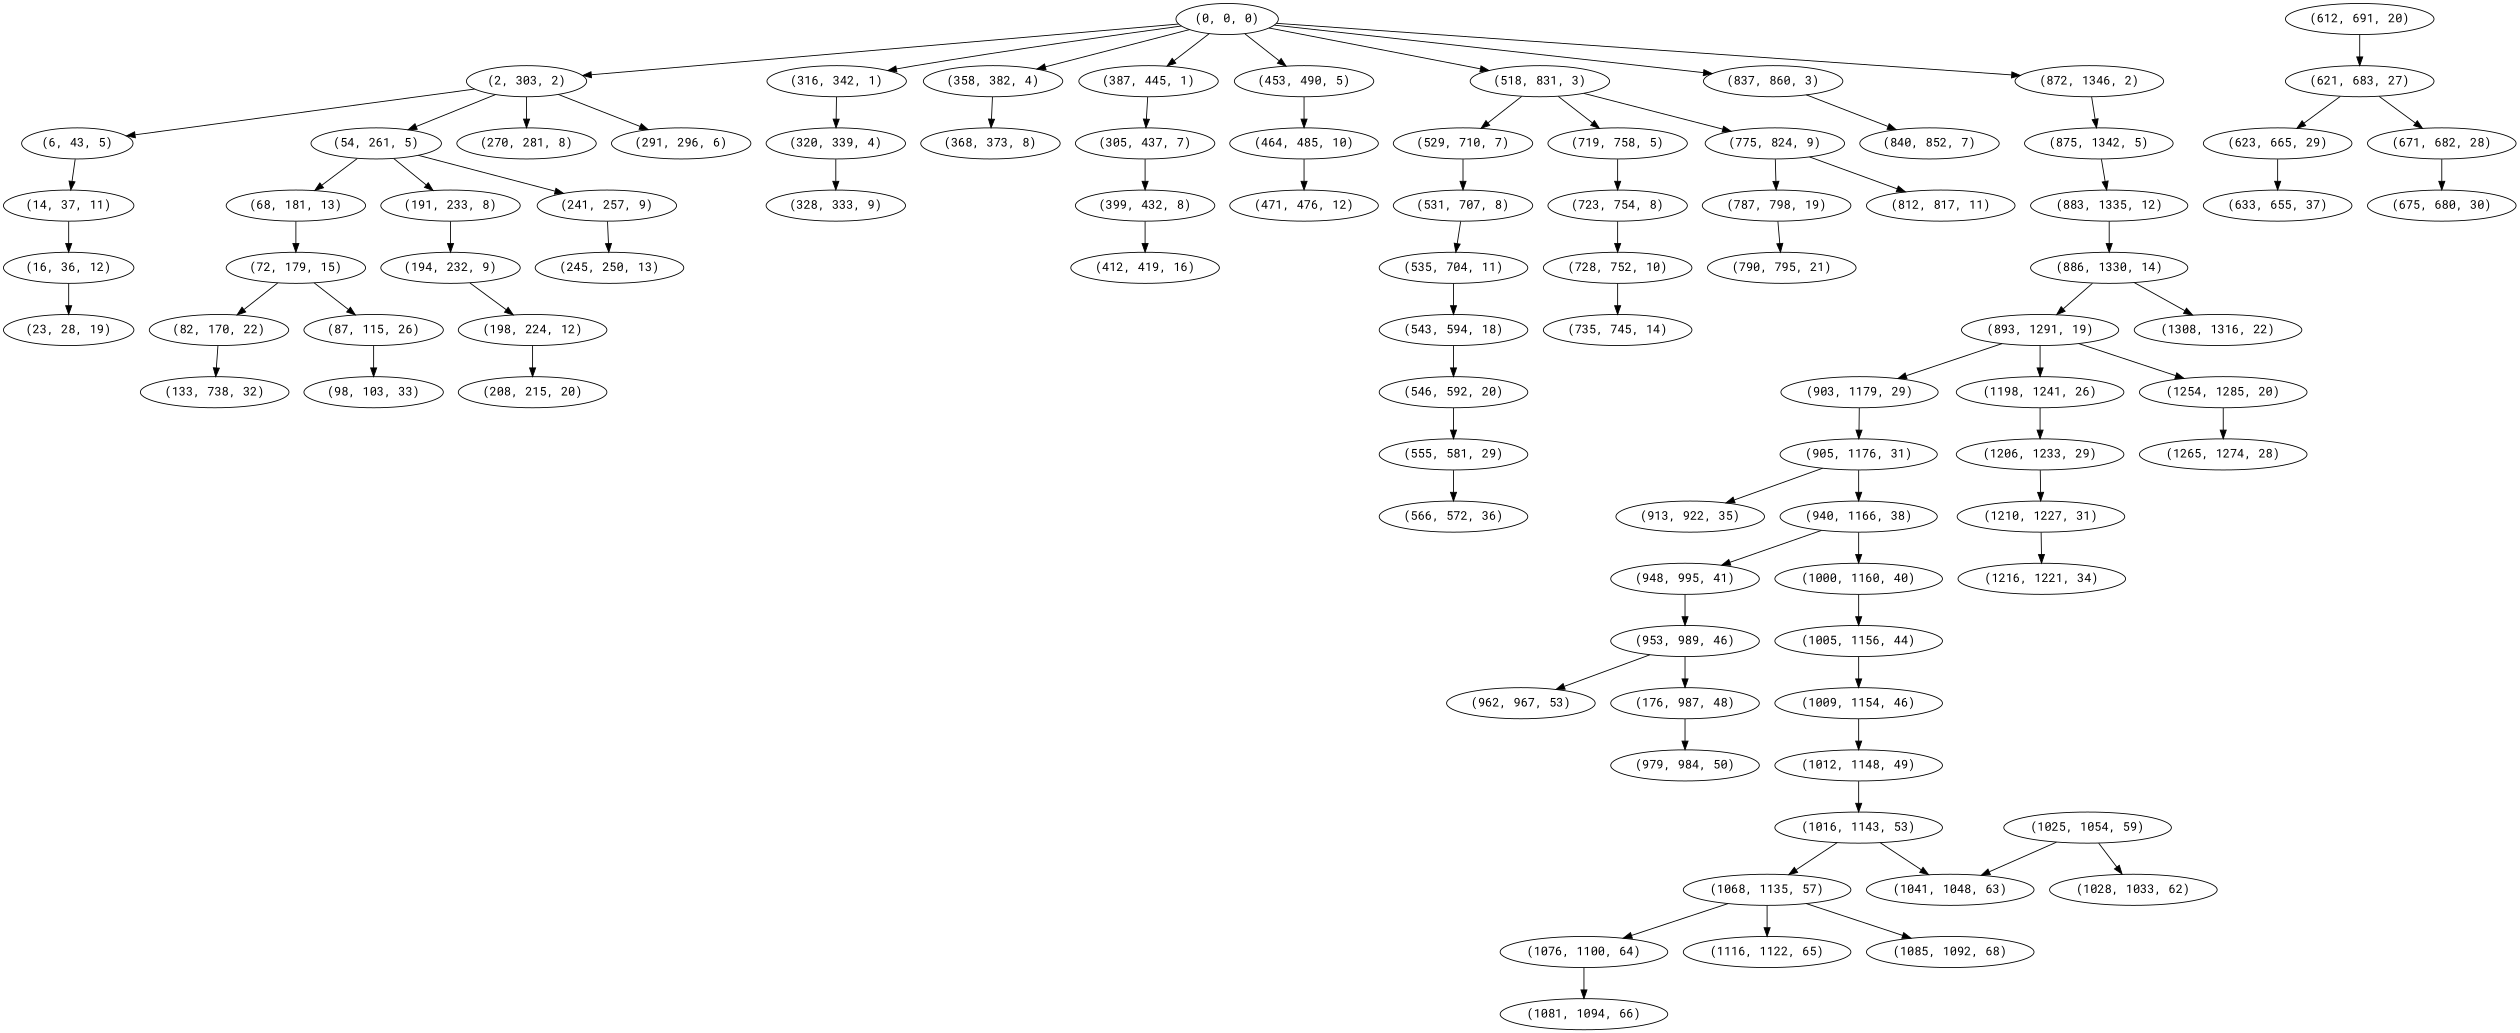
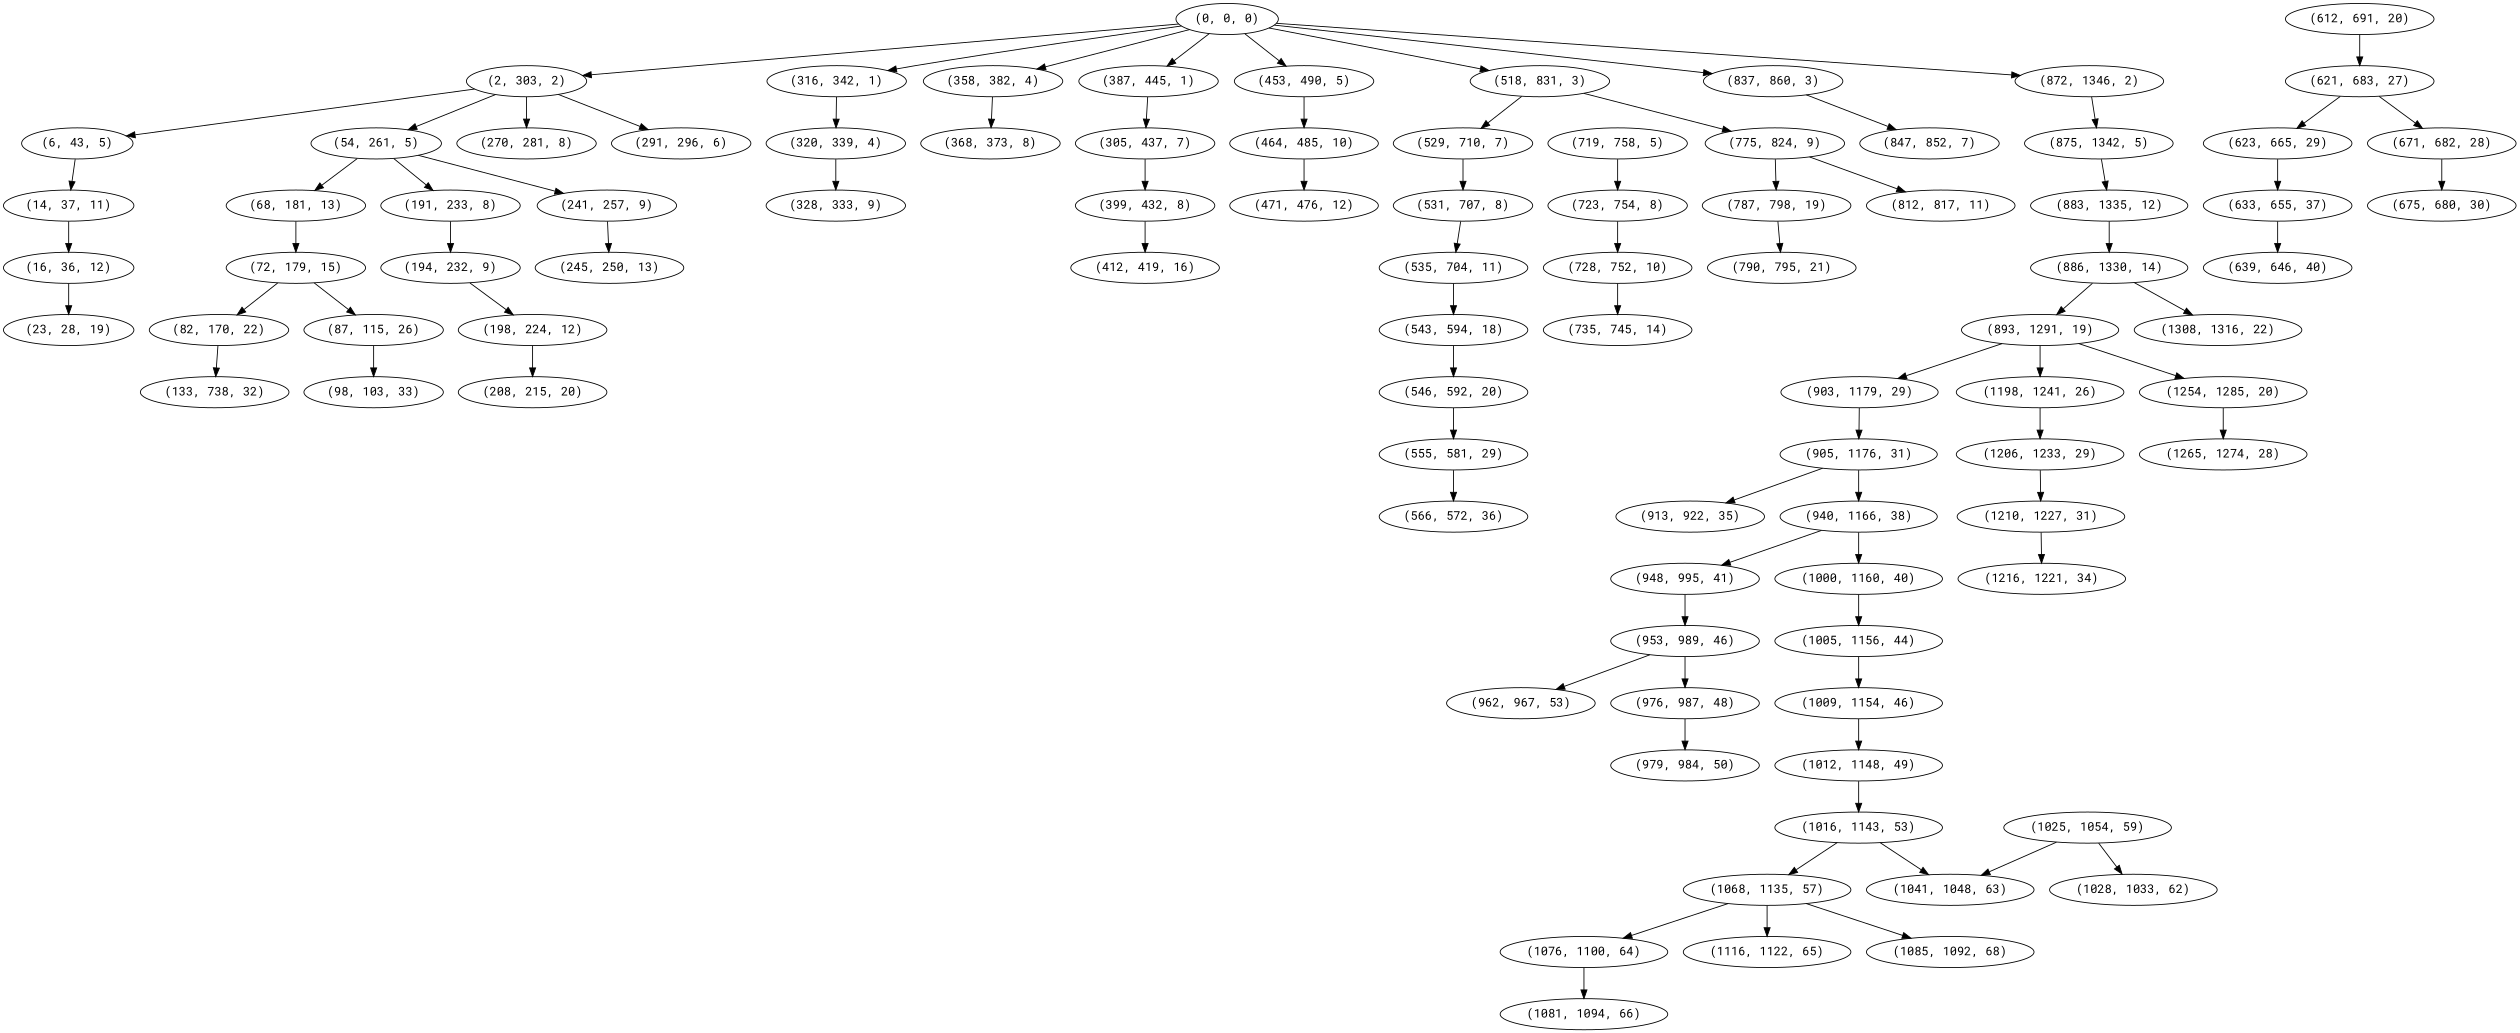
  digraph {
    fontname="Roboto Mono"
    node [fontname="Roboto Mono"]
    edge [fontname="Roboto Mono"]
    "(0, 0, 0)"
    "(2, 303, 2)"
    "(316, 342, 1)"
    "(358, 382, 4)"
    "(387, 445, 1)"
    "(453, 490, 5)"
    "(518, 831, 3)"
    "(837, 860, 3)"
    "(872, 1346, 2)"
    "(6, 43, 5)"
    "(54, 261, 5)"
    "(270, 281, 8)"
    "(291, 296, 6)"
    "(320, 339, 4)"
    "(368, 373, 8)"
    n16 [label="(305, 437, 7)"]
    "(464, 485, 10)"
    "(529, 710, 7)"
    "(719, 758, 5)"
    "(775, 824, 9)"
-   "(847, 852, 7)" [label="(840, 852, 7)"]
+   "(847, 852, 7)"
    "(875, 1342, 5)"
    "(14, 37, 11)"
    "(68, 181, 13)"
    "(191, 233, 8)"
    "(241, 257, 9)"
    "(16, 36, 12)"
    "(23, 28, 19)"
    "(72, 179, 15)"
    "(194, 232, 9)"
    "(245, 250, 13)"
    "(82, 170, 22)"
    "(87, 115, 26)"
    n34 [label="(133, 738, 32)"]
    "(98, 103, 33)"
    "(198, 224, 12)"
    n37 [label="(208, 215, 20)"]
    "(328, 333, 9)"
    "(399, 432, 8)"
    "(412, 419, 16)"
    "(471, 476, 12)"
    "(531, 707, 8)"
    "(723, 754, 8)"
    "(787, 798, 19)"
    "(812, 817, 11)"
    "(535, 704, 11)"
    "(543, 594, 18)"
    "(546, 592, 20)"
    "(555, 581, 29)"
    "(566, 572, 36)"
    "(612, 691, 20)"
    "(621, 683, 27)"
    "(623, 665, 29)"
    "(671, 682, 28)"
    "(633, 655, 37)"
    "(675, 680, 30)"
+   "(639, 646, 40)"
    "(728, 752, 10)"
    "(735, 745, 14)"
    "(790, 795, 21)"
    "(883, 1335, 12)"
    "(886, 1330, 14)"
    "(893, 1291, 19)"
    "(1308, 1316, 22)"
    "(903, 1179, 29)"
    "(1198, 1241, 26)"
    "(1254, 1285, 20)"
    "(905, 1176, 31)"
    "(1206, 1233, 29)"
    "(1265, 1274, 28)"
    "(913, 922, 35)"
    "(940, 1166, 38)"
    "(948, 995, 41)"
    "(1000, 1160, 40)"
    "(953, 989, 46)"
    "(1005, 1156, 44)"
    "(962, 967, 53)"
-   "(976, 987, 48)" [label="(176, 987, 48)"]
+   "(976, 987, 48)"
    "(979, 984, 50)"
    "(1009, 1154, 46)"
    "(1012, 1148, 49)"
    "(1016, 1143, 53)"
    "(1068, 1135, 57)"
    "(1041, 1048, 63)"
    "(1025, 1054, 59)"
    "(1028, 1033, 62)"
    "(1076, 1100, 64)"
    "(1116, 1122, 65)"
    "(1085, 1092, 68)"
    "(1081, 1094, 66)"
    "(1210, 1227, 31)"
    "(1216, 1221, 34)"
    "(0, 0, 0)" -> "(2, 303, 2)"
    "(0, 0, 0)" -> "(316, 342, 1)"
    "(0, 0, 0)" -> "(358, 382, 4)"
    "(0, 0, 0)" -> "(387, 445, 1)"
    "(0, 0, 0)" -> "(453, 490, 5)"
    "(0, 0, 0)" -> "(518, 831, 3)"
    "(0, 0, 0)" -> "(837, 860, 3)"
    "(0, 0, 0)" -> "(872, 1346, 2)"
    "(2, 303, 2)" -> "(6, 43, 5)"
    "(2, 303, 2)" -> "(54, 261, 5)"
    "(2, 303, 2)" -> "(270, 281, 8)"
    "(2, 303, 2)" -> "(291, 296, 6)"
    "(316, 342, 1)" -> "(320, 339, 4)"
    "(358, 382, 4)" -> "(368, 373, 8)"
    "(387, 445, 1)" -> n16
    "(453, 490, 5)" -> "(464, 485, 10)"
    "(518, 831, 3)" -> "(529, 710, 7)"
-   "(518, 831, 3)" -> "(719, 758, 5)"
    "(518, 831, 3)" -> "(775, 824, 9)"
    "(837, 860, 3)" -> "(847, 852, 7)"
    "(872, 1346, 2)" -> "(875, 1342, 5)"
    "(6, 43, 5)" -> "(14, 37, 11)"
    "(54, 261, 5)" -> "(68, 181, 13)"
    "(54, 261, 5)" -> "(191, 233, 8)"
    "(54, 261, 5)" -> "(241, 257, 9)"
    "(320, 339, 4)" -> "(328, 333, 9)"
    n16 -> "(399, 432, 8)"
    "(464, 485, 10)" -> "(471, 476, 12)"
    "(529, 710, 7)" -> "(531, 707, 8)"
    "(719, 758, 5)" -> "(723, 754, 8)"
    "(775, 824, 9)" -> "(787, 798, 19)"
    "(775, 824, 9)" -> "(812, 817, 11)"
    "(875, 1342, 5)" -> "(883, 1335, 12)"
    "(14, 37, 11)" -> "(16, 36, 12)"
    "(68, 181, 13)" -> "(72, 179, 15)"
    "(191, 233, 8)" -> "(194, 232, 9)"
    "(241, 257, 9)" -> "(245, 250, 13)"
    "(16, 36, 12)" -> "(23, 28, 19)"
    "(72, 179, 15)" -> "(82, 170, 22)"
    "(72, 179, 15)" -> "(87, 115, 26)"
    "(194, 232, 9)" -> "(198, 224, 12)"
    "(82, 170, 22)" -> n34
    "(87, 115, 26)" -> "(98, 103, 33)"
    "(198, 224, 12)" -> n37
    "(399, 432, 8)" -> "(412, 419, 16)"
    "(531, 707, 8)" -> "(535, 704, 11)"
    "(723, 754, 8)" -> "(728, 752, 10)"
    "(787, 798, 19)" -> "(790, 795, 21)"
    "(535, 704, 11)" -> "(543, 594, 18)"
    "(543, 594, 18)" -> "(546, 592, 20)"
    "(546, 592, 20)" -> "(555, 581, 29)"
    "(555, 581, 29)" -> "(566, 572, 36)"
    "(612, 691, 20)" -> "(621, 683, 27)"
    "(621, 683, 27)" -> "(623, 665, 29)"
    "(621, 683, 27)" -> "(671, 682, 28)"
    "(623, 665, 29)" -> "(633, 655, 37)"
    "(671, 682, 28)" -> "(675, 680, 30)"
+   "(633, 655, 37)" -> "(639, 646, 40)"
    "(728, 752, 10)" -> "(735, 745, 14)"
    "(883, 1335, 12)" -> "(886, 1330, 14)"
    "(886, 1330, 14)" -> "(893, 1291, 19)"
    "(886, 1330, 14)" -> "(1308, 1316, 22)"
    "(893, 1291, 19)" -> "(903, 1179, 29)"
    "(893, 1291, 19)" -> "(1198, 1241, 26)"
    "(893, 1291, 19)" -> "(1254, 1285, 20)"
    "(903, 1179, 29)" -> "(905, 1176, 31)"
    "(1198, 1241, 26)" -> "(1206, 1233, 29)"
    "(1254, 1285, 20)" -> "(1265, 1274, 28)"
    "(905, 1176, 31)" -> "(913, 922, 35)"
    "(905, 1176, 31)" -> "(940, 1166, 38)"
    "(1206, 1233, 29)" -> "(1210, 1227, 31)"
    "(940, 1166, 38)" -> "(948, 995, 41)"
    "(940, 1166, 38)" -> "(1000, 1160, 40)"
    "(948, 995, 41)" -> "(953, 989, 46)"
    "(1000, 1160, 40)" -> "(1005, 1156, 44)"
    "(953, 989, 46)" -> "(962, 967, 53)"
    "(953, 989, 46)" -> "(976, 987, 48)"
    "(1005, 1156, 44)" -> "(1009, 1154, 46)"
    "(976, 987, 48)" -> "(979, 984, 50)"
    "(1009, 1154, 46)" -> "(1012, 1148, 49)"
    "(1012, 1148, 49)" -> "(1016, 1143, 53)"
    "(1016, 1143, 53)" -> "(1068, 1135, 57)"
    "(1016, 1143, 53)" -> "(1041, 1048, 63)"
    "(1068, 1135, 57)" -> "(1076, 1100, 64)"
    "(1068, 1135, 57)" -> "(1116, 1122, 65)"
    "(1068, 1135, 57)" -> "(1085, 1092, 68)"
    "(1025, 1054, 59)" -> "(1041, 1048, 63)"
    "(1025, 1054, 59)" -> "(1028, 1033, 62)"
    "(1076, 1100, 64)" -> "(1081, 1094, 66)"
    "(1210, 1227, 31)" -> "(1216, 1221, 34)"
  }
